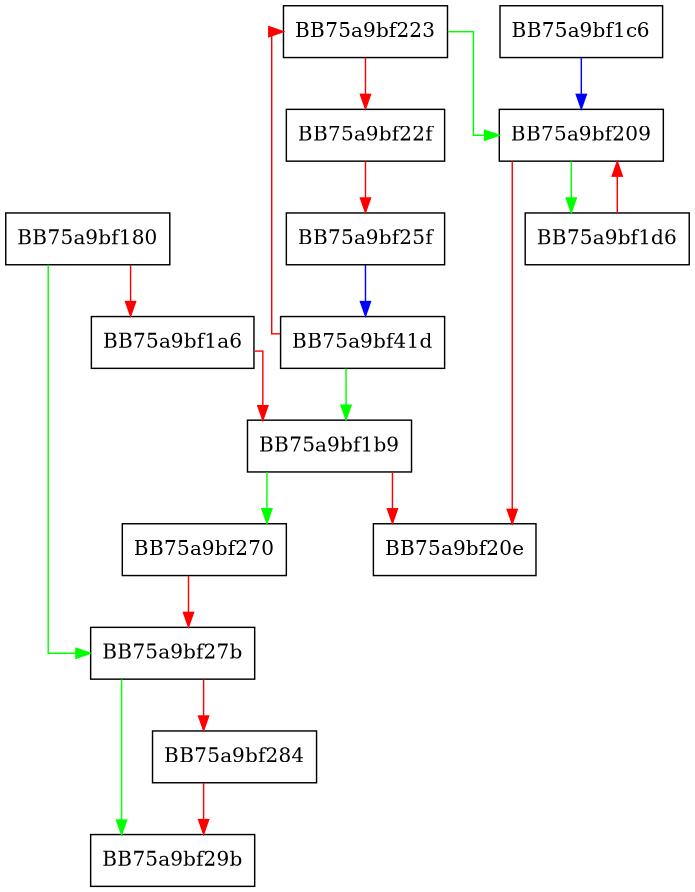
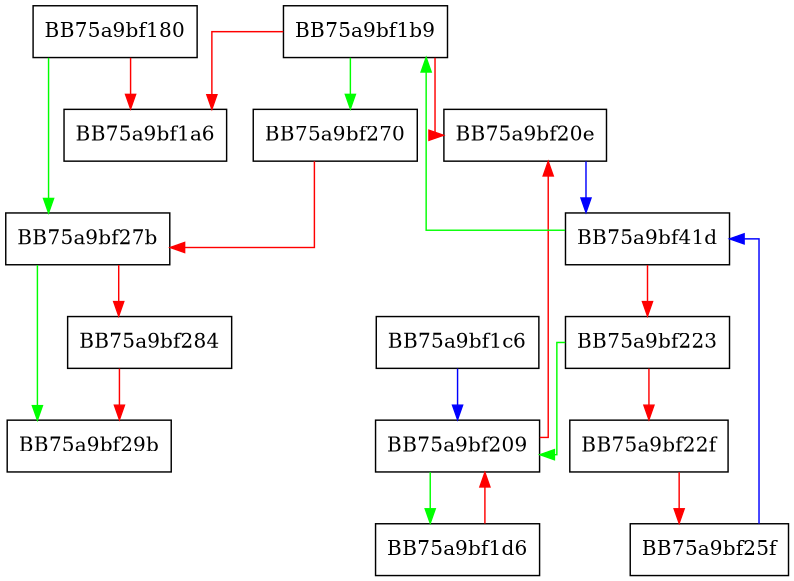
  digraph {
    splines=ortho
    node [shape=box]
    edge [color=red]
    BB75a9bf180
    BB75a9bf27b
    BB75a9bf1a6
    BB75a9bf29b
    BB75a9bf284
    BB75a9bf1b9
    BB75a9bf270
    BB75a9bf20e
    BB75a9bf1c6
    BB75a9bf209
    BB75a9bf1d6
    n12 [label=BB75a9bf41d]
    BB75a9bf223
    BB75a9bf22f
    BB75a9bf25f
    BB75a9bf180 -> BB75a9bf27b [color=green]
    BB75a9bf180 -> BB75a9bf1a6
    BB75a9bf27b -> BB75a9bf29b [color=green]
    BB75a9bf27b -> BB75a9bf284
-   BB75a9bf1a6 -> BB75a9bf1b9
+   BB75a9bf1b9 -> BB75a9bf1a6
    BB75a9bf284 -> BB75a9bf29b
    BB75a9bf1b9 -> BB75a9bf270 [color=green]
    BB75a9bf1b9 -> BB75a9bf20e
    BB75a9bf270 -> BB75a9bf27b
+   BB75a9bf20e -> n12 [color=blue]
    BB75a9bf1c6 -> BB75a9bf209 [color=blue]
    BB75a9bf209 -> BB75a9bf20e
    BB75a9bf209 -> BB75a9bf1d6 [color=green]
    BB75a9bf1d6 -> BB75a9bf209
    n12 -> BB75a9bf1b9 [color=green]
    n12 -> BB75a9bf223
    BB75a9bf223 -> BB75a9bf209 [color=green]
    BB75a9bf223 -> BB75a9bf22f
    BB75a9bf22f -> BB75a9bf25f
    BB75a9bf25f -> n12 [color=blue]
  }
